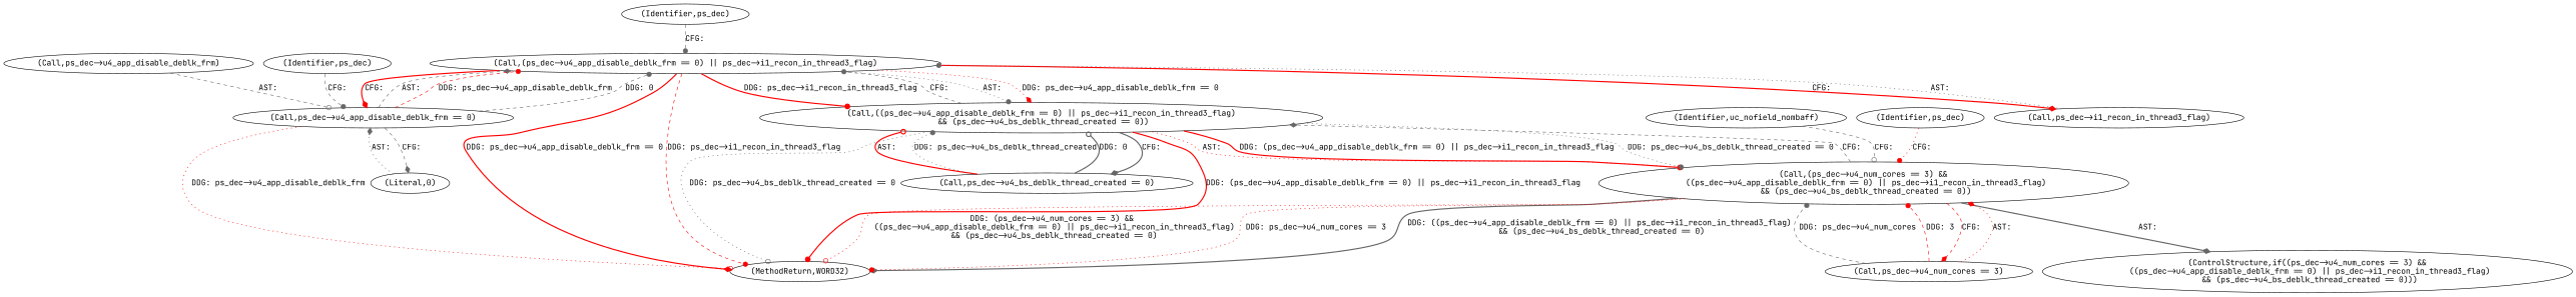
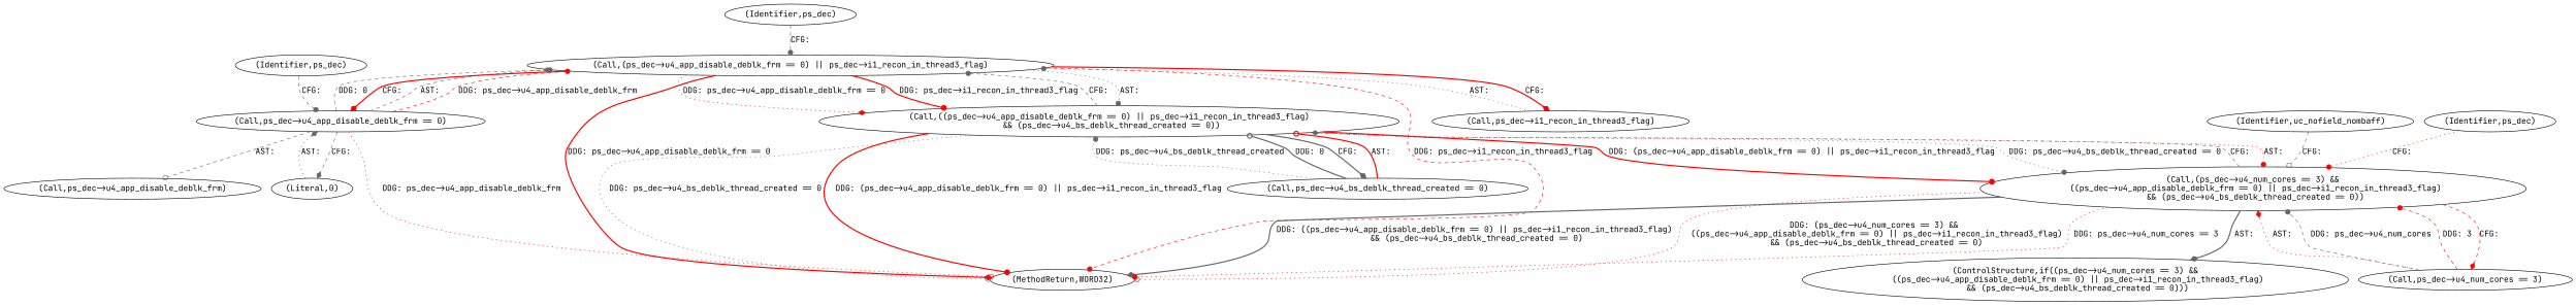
  digraph {
    fontname="JetBrains Mono"
    node [fontname="JetBrains Mono"]
    edge [arrowhead=dot color=gray40 fontname="JetBrains Mono" style=dashed]
    n1 [label="(Call,(ps_dec->u4_app_disable_deblk_frm == 0) || ps_dec->i1_recon_in_thread3_flag)"]
    n2 [label="(Call,ps_dec->u4_app_disable_deblk_frm == 0)"]
    n3 [label="(Call,((ps_dec->u4_app_disable_deblk_frm == 0) || ps_dec->i1_recon_in_thread3_flag)\n && (ps_dec->u4_bs_deblk_thread_created == 0))"]
    n4 [label="(Call,ps_dec->i1_recon_in_thread3_flag)"]
    n5 [label="(MethodReturn,WORD32)"]
    n6 [label="(Literal,0)"]
    n7 [label="(Call,(ps_dec->u4_num_cores == 3) &&\n ((ps_dec->u4_app_disable_deblk_frm == 0) || ps_dec->i1_recon_in_thread3_flag)\n && (ps_dec->u4_bs_deblk_thread_created == 0))"]
    n8 [label="(Call,ps_dec->u4_bs_deblk_thread_created == 0)"]
    n9 [label="(Call,ps_dec->u4_num_cores == 3)"]
    n10 [label="(ControlStructure,if((ps_dec->u4_num_cores == 3) &&\n ((ps_dec->u4_app_disable_deblk_frm == 0) || ps_dec->i1_recon_in_thread3_flag)\n && (ps_dec->u4_bs_deblk_thread_created == 0)))"]
    n11 [label="(Identifier,ps_dec)"]
    n12 [label="(Identifier,uc_nofield_nombaff)"]
    n13 [label="(Identifier,ps_dec)"]
    n14 [label="(Call,ps_dec->u4_app_disable_deblk_frm)"]
    n15 [label="(Identifier,ps_dec)"]
    n1 -> n2 [arrowhead=diamond color=red label="CFG: " style=bold]
    n1 -> n3 [label="AST: " style=dotted]
    n1 -> n3 [arrowhead=diamond color=red label="DDG: ps_dec->u4_app_disable_deblk_frm == 0" style=dotted]
    n1 -> n3 [color=red label="DDG: ps_dec->i1_recon_in_thread3_flag" style=bold]
    n1 -> n4 [arrowhead=diamond color=red label="CFG: " style=bold]
    n1 -> n5 [arrowhead=diamond color=red label="DDG: ps_dec->u4_app_disable_deblk_frm == 0" style=bold]
    n1 -> n5 [color=red label="DDG: ps_dec->i1_recon_in_thread3_flag"]
    n2 -> n1 [arrowhead=diamond label="AST: "]
    n2 -> n1 [color=red label="DDG: ps_dec->u4_app_disable_deblk_frm"]
    n2 -> n1 [label="DDG: 0"]
    n2 -> n5 [arrowhead=odot color=red label="DDG: ps_dec->u4_app_disable_deblk_frm" style=dotted]
    n2 -> n6 [arrowhead=diamond label="CFG: "]
    n3 -> n1 [label="CFG: "]
    n3 -> n5 [color=red label="DDG: (ps_dec->u4_app_disable_deblk_frm == 0) || ps_dec->i1_recon_in_thread3_flag" style=bold]
    n3 -> n5 [arrowhead=odot label="DDG: ps_dec->u4_bs_deblk_thread_created == 0" style=dotted]
    n3 -> n7 [color=red label="AST: " style=dotted]
    n3 -> n7 [color=red label="DDG: (ps_dec->u4_app_disable_deblk_frm == 0) || ps_dec->i1_recon_in_thread3_flag" style=bold]
    n3 -> n7 [label="DDG: ps_dec->u4_bs_deblk_thread_created == 0" style=dotted]
    n3 -> n8 [arrowhead=diamond label="CFG: " style=bold]
    n4 -> n1 [label="AST: " style=dotted]
    n6 -> n2 [arrowhead=diamond label="AST: " style=dotted]
    n7 -> n3 [arrowhead=diamond label="CFG: "]
    n7 -> n5 [arrowhead=diamond label="DDG: ((ps_dec->u4_app_disable_deblk_frm == 0) || ps_dec->i1_recon_in_thread3_flag)\n && (ps_dec->u4_bs_deblk_thread_created == 0)" style=bold]
    n7 -> n5 [arrowhead=odot color=red label="DDG: (ps_dec->u4_num_cores == 3) &&\n ((ps_dec->u4_app_disable_deblk_frm == 0) || ps_dec->i1_recon_in_thread3_flag)\n && (ps_dec->u4_bs_deblk_thread_created == 0)" style=dotted]
    n7 -> n5 [color=red label="DDG: ps_dec->u4_num_cores == 3" style=dotted]
    n7 -> n9 [arrowhead=diamond color=red label="CFG: "]
    n7 -> n10 [arrowhead=diamond label="AST: " style=bold]
    n8 -> n3 [arrowhead=odot color=red label="AST: " style=bold]
    n8 -> n3 [label="DDG: ps_dec->u4_bs_deblk_thread_created" style=dotted]
    n8 -> n3 [arrowhead=odot label="DDG: 0" style=bold]
    n9 -> n7 [arrowhead=diamond color=red label="AST: " style=dotted]
    n9 -> n7 [label="DDG: ps_dec->u4_num_cores"]
    n9 -> n7 [color=red label="DDG: 3"]
    n11 -> n7 [color=red label="CFG: " style=dotted]
    n12 -> n7 [arrowhead=odot label="CFG: "]
    n13 -> n1 [label="CFG: "]
-   n14 -> n2 [arrowhead=odot label="AST: "]
+   n2 -> n14 [arrowhead=odot label="AST: "]
    n15 -> n2 [label="CFG: "]
  }
